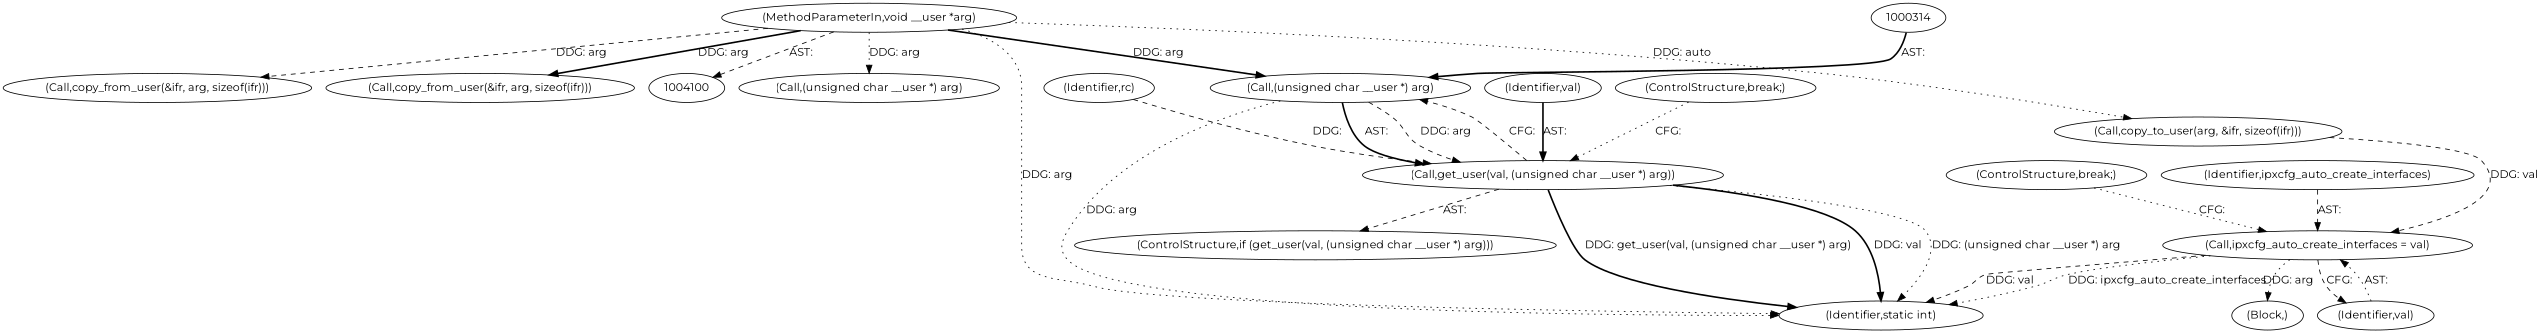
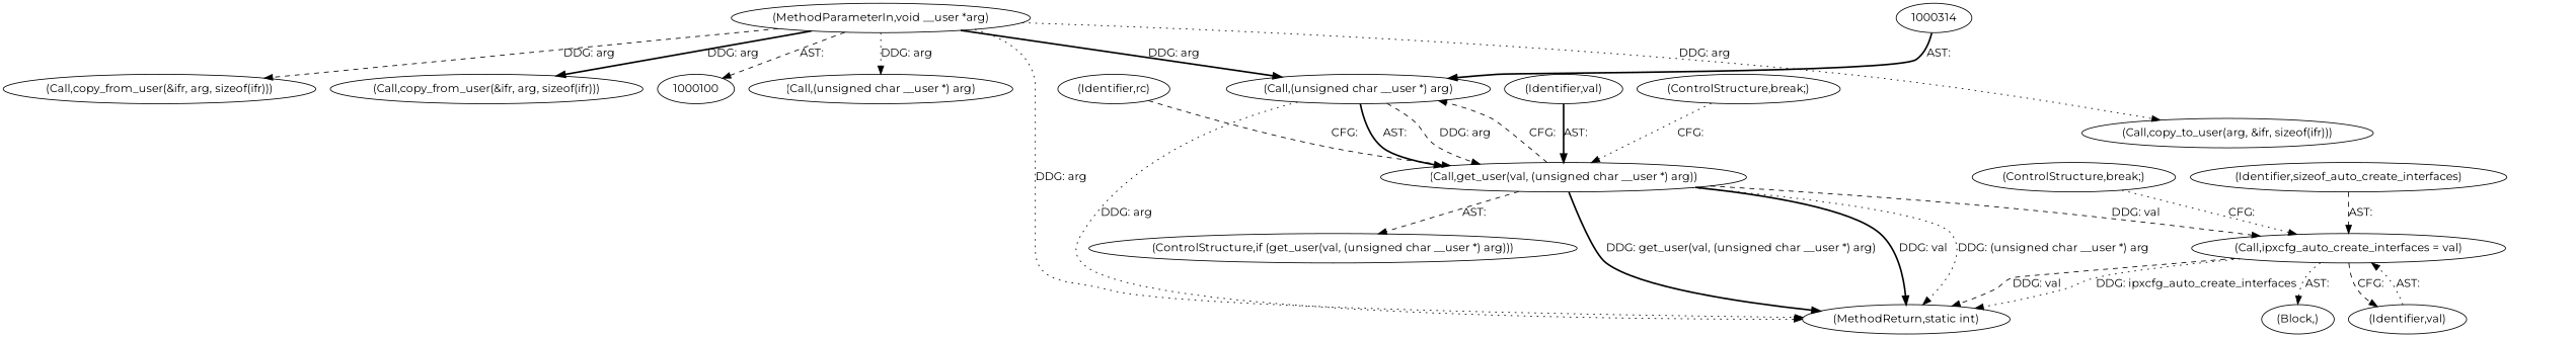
  digraph {
    fontname=Montserrat
    node [fontname=Montserrat]
    edge [fontname=Montserrat style=dashed]
    n1 [label="(Call,(unsigned char __user *) arg)"]
    n2 [label="(Call,get_user(val, (unsigned char __user *) arg))"]
-   n3 [label="(Identifier,static int)"]
+   n3 [label="(MethodReturn,static int)"]
    n4 [label="(Call,ipxcfg_auto_create_interfaces = val)"]
    n5 [label="(ControlStructure,if (get_user(val, (unsigned char __user *) arg)))"]
    n6 [label="(MethodParameterIn,void __user *arg)"]
    n7 [label="(Call,(unsigned char __user *) arg)"]
    n8 [label="(Call,copy_from_user(&ifr, arg, sizeof(ifr)))"]
    n9 [label="(Call,copy_to_user(arg, &ifr, sizeof(ifr)))"]
    n10 [label="(Call,copy_from_user(&ifr, arg, sizeof(ifr)))"]
-   1000100 [label=1004100]
+   1000100
    n12 [label="(Identifier,val)"]
    n13 [label="(Block,)"]
    n14 [label="(Identifier,val)"]
-   n15 [label="(Identifier,ipxcfg_auto_create_interfaces)"]
+   n15 [label="(Identifier,sizeof_auto_create_interfaces)"]
    n16 [label="(ControlStructure,break;)"]
    n17 [label="(ControlStructure,break;)"]
    n18 [label="(Identifier,rc)"]
    1000314
    n1 -> n2 [label="AST: " style=bold]
    n1 -> n2 [label="DDG: arg"]
    n1 -> n3 [label="DDG: arg" style=dotted]
    n2 -> n1 [label="CFG: "]
    n2 -> n3 [label="DDG: val" style=bold]
    n2 -> n3 [label="DDG: (unsigned char __user *) arg" style=dotted]
    n2 -> n3 [label="DDG: get_user(val, (unsigned char __user *) arg)" style=bold]
-   n9 -> n4 [label="DDG: val"]
+   n2 -> n4 [label="DDG: val"]
    n2 -> n5 [label="AST: "]
    n4 -> n3 [label="DDG: val"]
    n4 -> n3 [label="DDG: ipxcfg_auto_create_interfaces" style=dotted]
    n4 -> n12 [label="CFG: "]
-   n4 -> n13 [label="DDG: arg" style=dotted]
+   n4 -> n13 [label="AST: " style=dotted]
    n6 -> n1 [label="DDG: arg" style=bold]
    n6 -> n3 [label="DDG: arg" style=dotted]
    n6 -> n7 [label="DDG: arg" style=dotted]
    n6 -> n8 [label="DDG: arg"]
-   n6 -> n9 [label="DDG: auto" style=dotted]
+   n6 -> n9 [label="DDG: arg" style=dotted]
    n6 -> n10 [label="DDG: arg" style=bold]
    n6 -> 1000100 [label="AST: "]
    n12 -> n4 [label="AST: " style=dotted]
    n14 -> n2 [label="AST: " style=bold]
    n15 -> n4 [label="AST: "]
    n16 -> n2 [label="CFG: " style=dotted]
    n17 -> n4 [label="CFG: " style=dotted]
-   n18 -> n2 [label="DDG: "]
+   n18 -> n2 [label="CFG: "]
    1000314 -> n1 [label="AST: " style=bold]
  }
